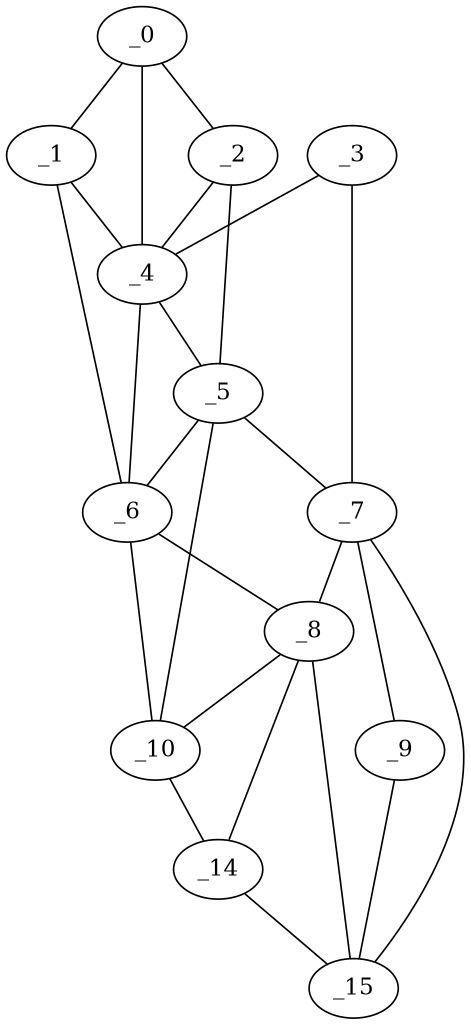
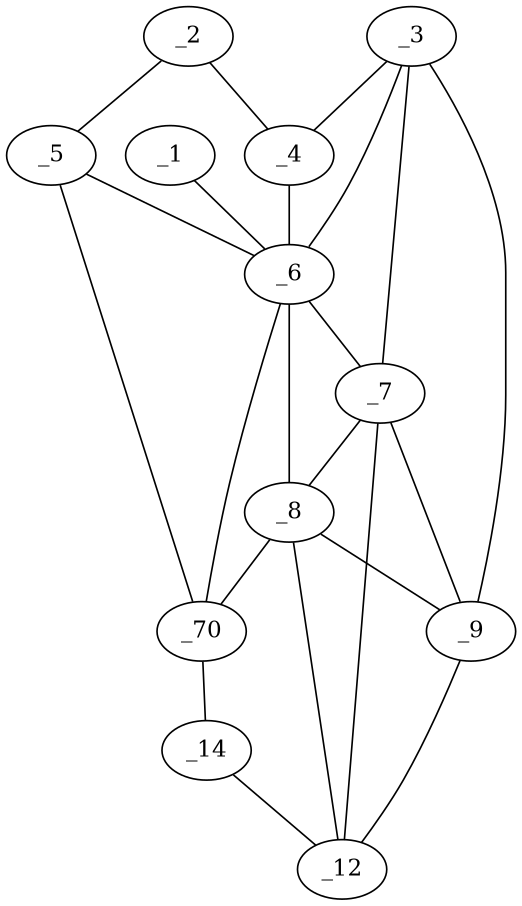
  graph {
    node [x=78]
    edge [valence=1]
-   _0 [x=6 y=34]
    _1 [x=12 y=30]
    _2 [x=18 y=24]
    _4 [x=23 y=33]
    _6 [y=48]
    _5 [x=27 y=25]
    _3 [x=19 y=53]
    _7 [y=62]
    _9 [x=99 y=100]
-   _10 [x=100 y=39]
+   _10 [x=100 y=39 label=_70]
    _8 [x=79 y=57]
-   _12 [x=110 y=46 label=_15]
+   _12 [x=110 y=46]
    n13 [label=_14 x=106 y=43]
-   _0 -- _1
-   _0 -- _2
-   _0 -- _4 [valence=2]
-   _1 -- _4 [valence=2]
    _1 -- _6 [valence=2]
    _2 -- _4 [valence=2]
    _2 -- _5
    _4 -- _6
-   _4 -- _5 [valence=2]
-   _5 -- _7
+   _6 -- _7
    _6 -- _10 [valence=2]
    _6 -- _8 [valence=2]
    _5 -- _6 [valence=2]
    _5 -- _10
    _3 -- _4
+   _3 -- _6 [valence=2]
    _3 -- _7 [valence=2]
+   _3 -- _9
    _7 -- _9 [valence=2]
    _7 -- _8
    _7 -- _12
    _9 -- _12
    _10 -- n13
    _8 -- _10 [valence=2]
    _8 -- _12
-   _8 -- n13
+   _8 -- _9
    n13 -- _12
  }
